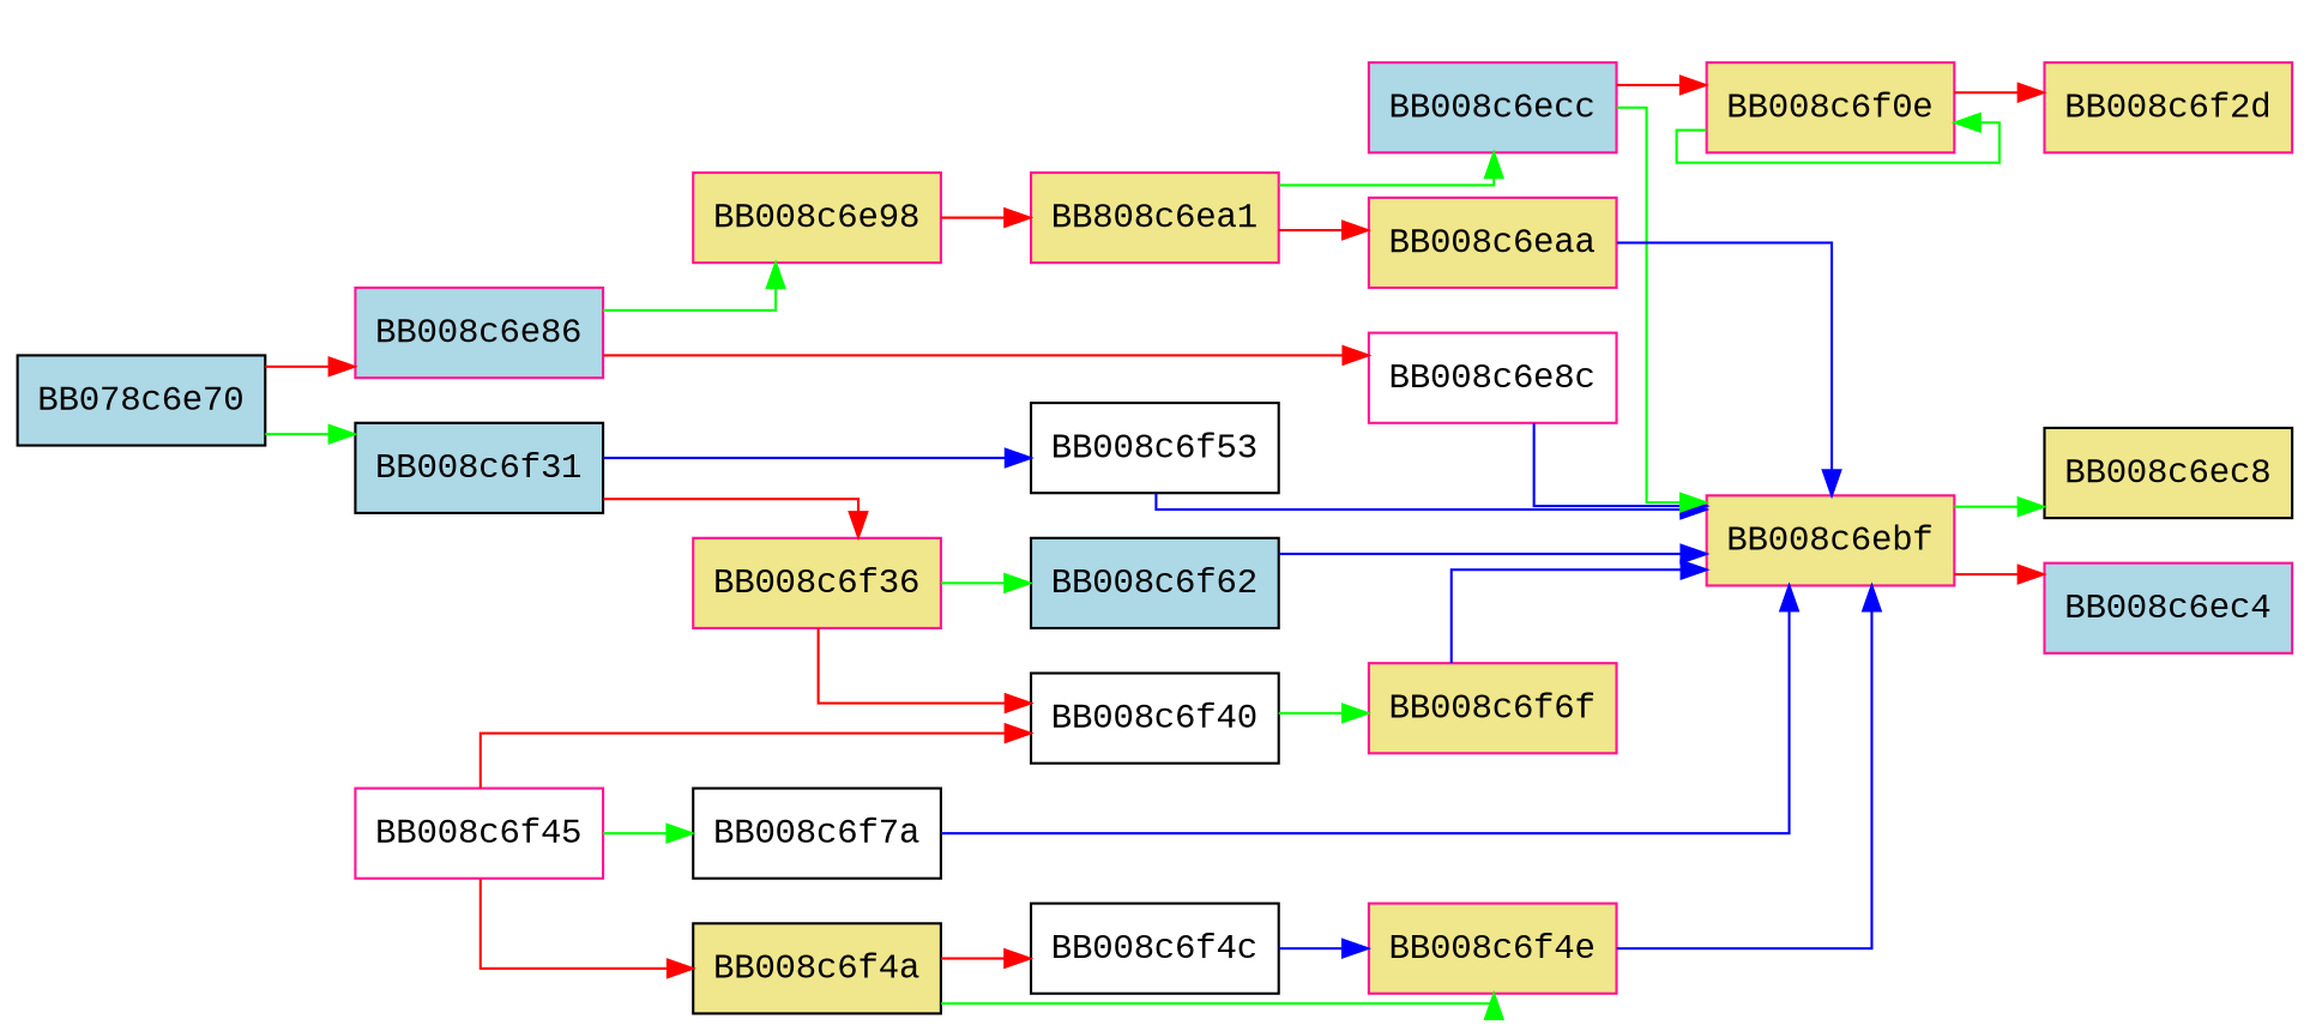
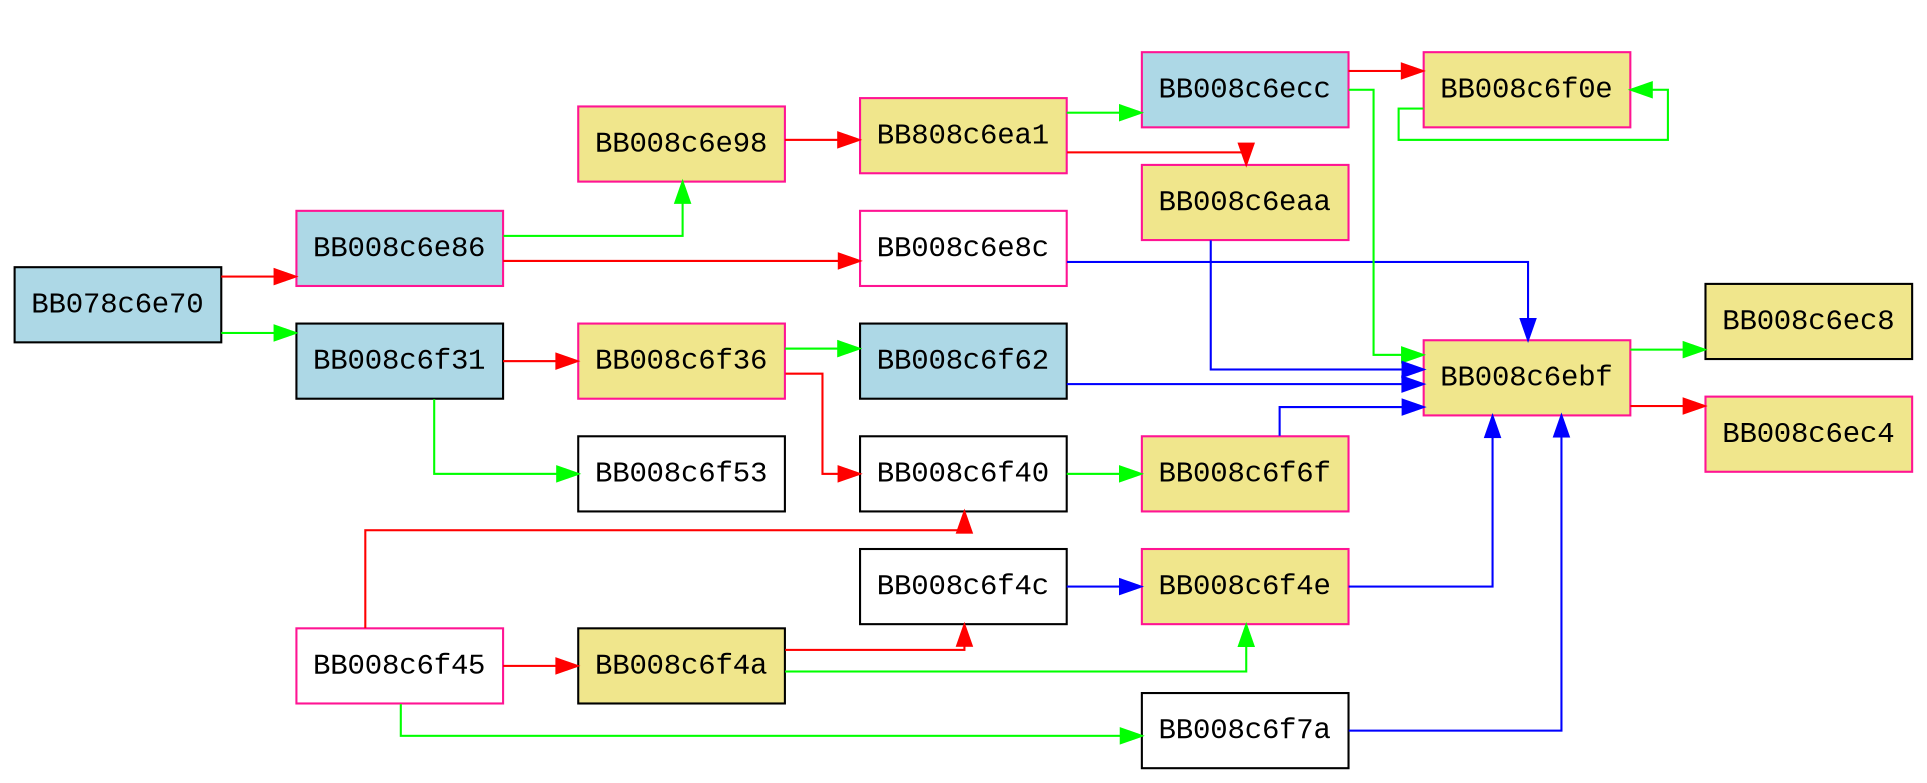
  digraph {
    fontname="Liberation Mono"
    rankdir=LR
    splines=ortho
    node [color=deeppink fillcolor=khaki fontname="Liberation Mono" shape=box style=filled]
    edge [color=red fontname="Liberation Mono"]
    n1 [color=black fillcolor=lightblue label=BB078c6e70]
    BB008c6f31 [color=black fillcolor=lightblue]
    BB008c6e86 [fillcolor=lightblue]
    BB008c6f53 [color=black fillcolor=white]
    BB008c6f36
    BB008c6e98
    BB008c6e8c [fillcolor=white]
    BB008c6ebf
    BB008c6f62 [color=black fillcolor=lightblue]
    BB008c6f40 [color=black fillcolor=white]
    n11 [label=BB808c6ea1]
    BB008c6ecc [fillcolor=lightblue]
    BB008c6eaa
    BB008c6ec8 [color=black]
-   BB008c6ec4 [fillcolor=lightblue]
+   BB008c6ec4
    BB008c6f0e
-   BB008c6f2d
    BB008c6f6f
    BB008c6f45 [fillcolor=white]
    BB008c6f7a [color=black fillcolor=white]
    BB008c6f4a [color=black]
    BB008c6f4e
    BB008c6f4c [color=black fillcolor=white]
    n1 -> BB008c6f31 [color=green]
    n1 -> BB008c6e86
-   BB008c6f31 -> BB008c6f53 [color=blue]
+   BB008c6f31 -> BB008c6f53 [color=green]
    BB008c6f31 -> BB008c6f36
    BB008c6e86 -> BB008c6e98 [color=green]
    BB008c6e86 -> BB008c6e8c
-   BB008c6f53 -> BB008c6ebf [color=blue]
    BB008c6f36 -> BB008c6f62 [color=green]
    BB008c6f36 -> BB008c6f40
    BB008c6e98 -> n11
    BB008c6e8c -> BB008c6ebf [color=blue]
    BB008c6ebf -> BB008c6ec8 [color=green]
    BB008c6ebf -> BB008c6ec4
    BB008c6f62 -> BB008c6ebf [color=blue]
    BB008c6f40 -> BB008c6f6f [color=green]
    n11 -> BB008c6ecc [color=green]
    n11 -> BB008c6eaa
    BB008c6ecc -> BB008c6ebf [color=green]
    BB008c6ecc -> BB008c6f0e
    BB008c6eaa -> BB008c6ebf [color=blue]
    BB008c6f0e -> BB008c6f0e [color=green]
-   BB008c6f0e -> BB008c6f2d
    BB008c6f6f -> BB008c6ebf [color=blue]
    BB008c6f45 -> BB008c6f40
    BB008c6f45 -> BB008c6f7a [color=green]
    BB008c6f45 -> BB008c6f4a
    BB008c6f7a -> BB008c6ebf [color=blue]
    BB008c6f4a -> BB008c6f4e [color=green]
    BB008c6f4a -> BB008c6f4c
    BB008c6f4e -> BB008c6ebf [color=blue]
    BB008c6f4c -> BB008c6f4e [color=blue]
  }
